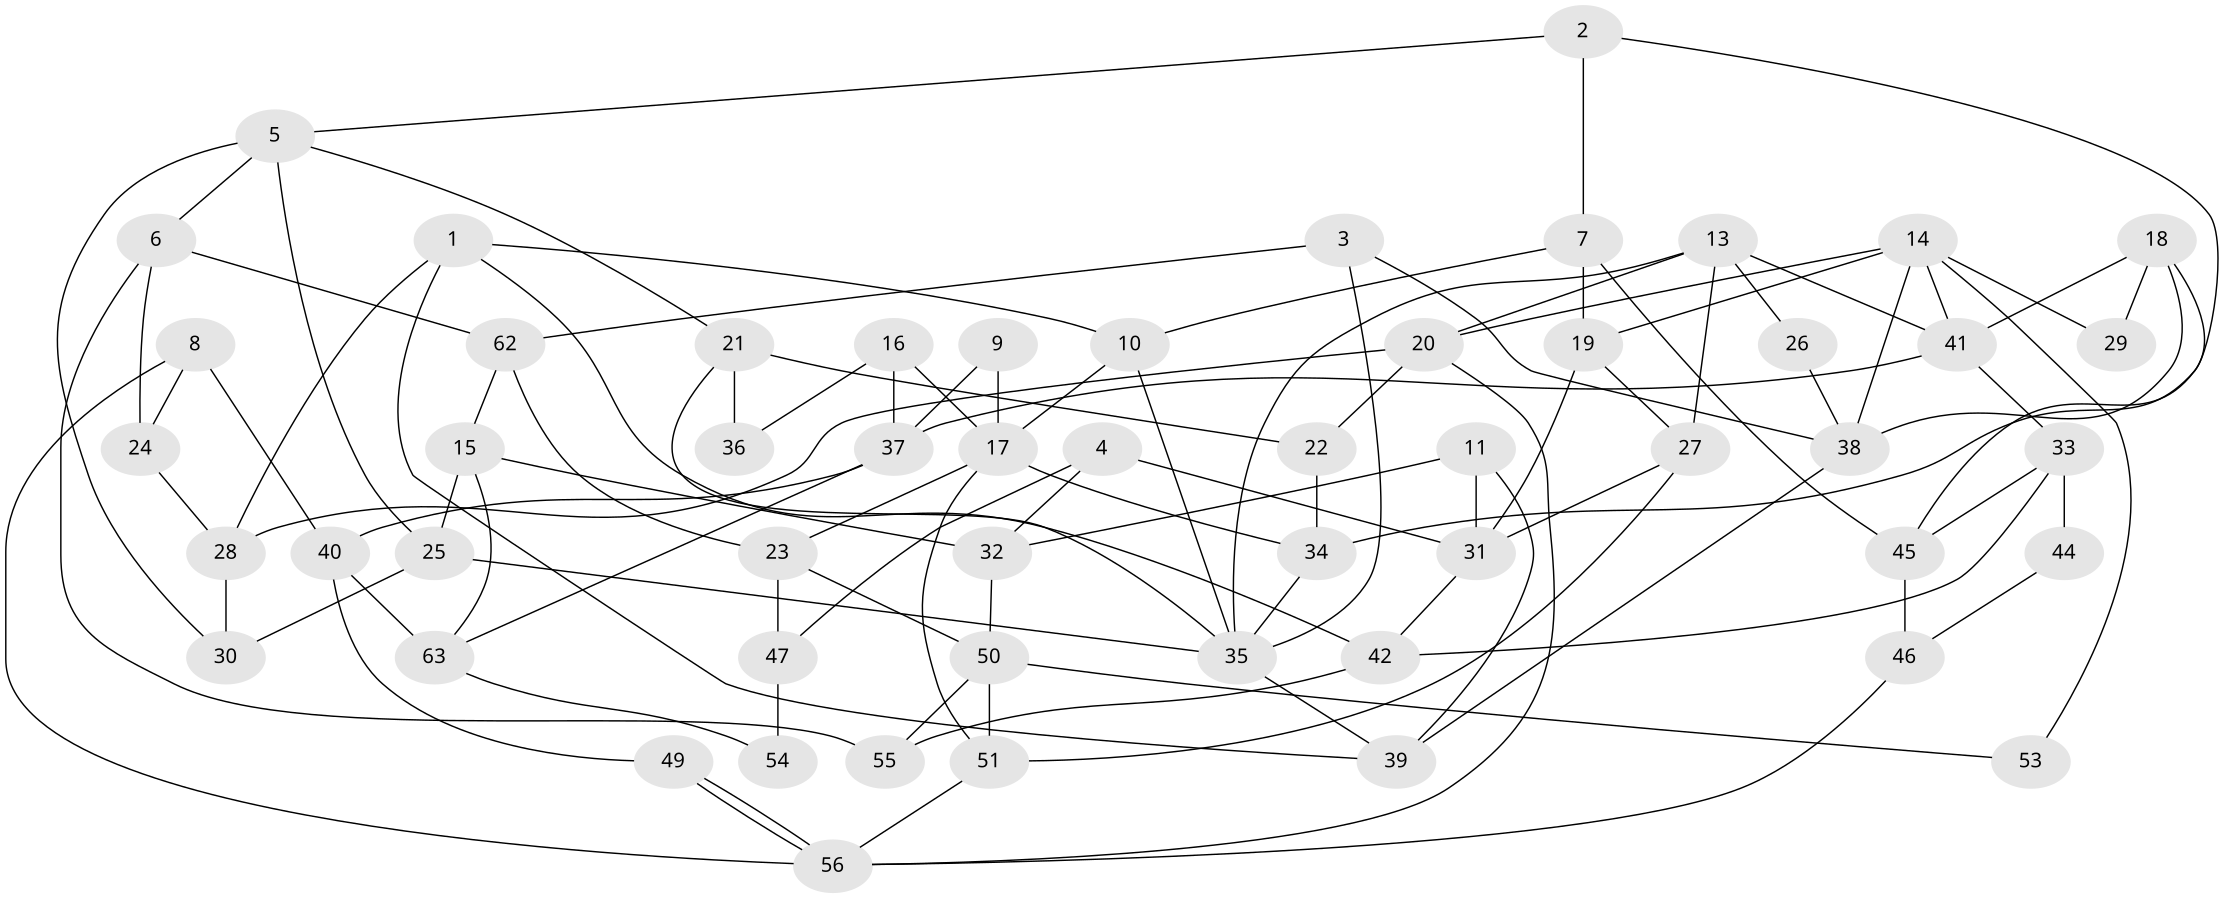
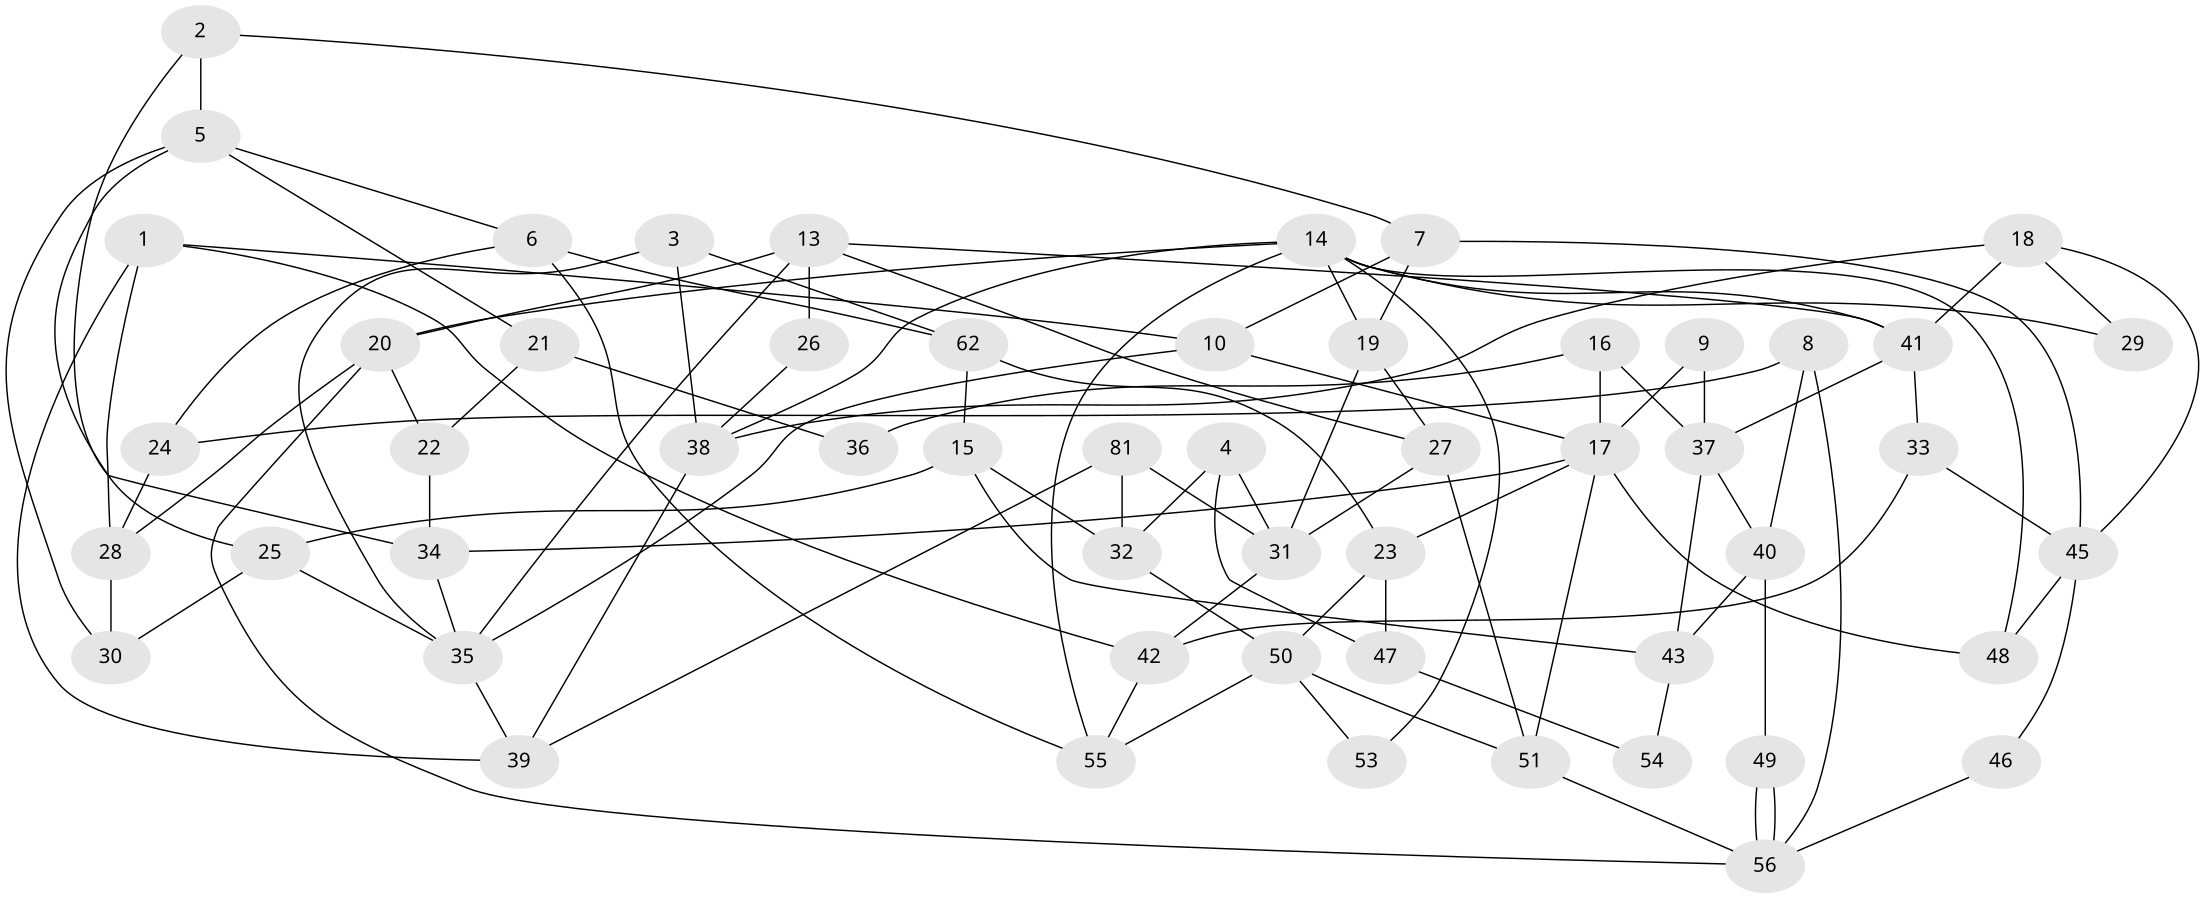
  graph {
    fontname="Noto Sans"
    node [color=gray90 fontname="Noto Sans" style=filled]
    edge [fontname="Noto Sans"]
    1
    10
    28
    39
    42
    35
    17
    30
    55
    2
    5
    7
    34
    6
    21
    25
    19
    45
    33
-   44
    n21 [label=62]
    3
    38
    15
    23
    4
    31
    32
    47
    50
    37
    40
-   43 [label=63]
+   43
    54
    24
    36
    22
    27
+   48
    46
    8
    56
    49
    9
    51
-   11
+   11 [label=81]
    13
    20
    26
    41
    14
    29
    53
    16
    18
    1 -- 10
    1 -- 28
    1 -- 39
    1 -- 42
    10 -- 35
    10 -- 17
    28 -- 30
    42 -- 55
    35 -- 39
    17 -- 34
    17 -- 23
+   17 -- 48
    17 -- 51
    2 -- 5
    2 -- 7
    2 -- 34
    5 -- 30
    5 -- 6
    5 -- 21
    5 -- 25
    7 -- 10
    7 -- 19
    7 -- 45
    34 -- 35
    6 -- 55
    6 -- n21
    6 -- 24
-   21 -- 35
    21 -- 36
    21 -- 22
    25 -- 35
    25 -- 30
    19 -- 31
    19 -- 27
+   45 -- 48
    45 -- 46
    33 -- 42
    33 -- 45
-   33 -- 44
-   44 -- 46
    n21 -- 15
    n21 -- 23
    3 -- 35
    3 -- n21
    3 -- 38
    38 -- 39
    15 -- 25
    15 -- 32
    15 -- 43
    23 -- 47
    23 -- 50
    4 -- 31
    4 -- 32
    4 -- 47
    31 -- 42
    32 -- 50
    47 -- 54
    50 -- 55
    50 -- 51
    50 -- 53
    37 -- 40
    37 -- 43
    40 -- 43
    40 -- 49
    43 -- 54
    24 -- 28
    22 -- 34
    27 -- 31
    27 -- 51
    46 -- 56
    8 -- 40
    8 -- 24
    8 -- 56
    49 -- 56
    49 -- 56
    9 -- 17
    9 -- 37
    51 -- 56
    11 -- 39
    11 -- 31
    11 -- 32
    13 -- 35
    13 -- 27
    13 -- 20
    13 -- 26
    13 -- 41
    20 -- 28
    20 -- 22
    20 -- 56
    26 -- 38
    41 -- 33
    41 -- 37
+   14 -- 55
    14 -- 19
    14 -- 38
+   14 -- 48
    14 -- 20
    14 -- 41
    14 -- 29
    14 -- 53
    16 -- 17
    16 -- 37
    16 -- 36
    18 -- 45
    18 -- 38
    18 -- 41
    18 -- 29
  }
